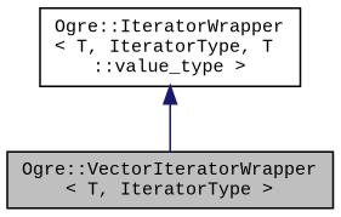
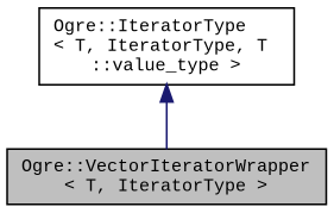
  digraph {
    fontname="Liberation Mono"
    node [color=black fontname="Liberation Mono" fontsize=10 shape=record]
    n1 [fillcolor=grey75 fontcolor=black height=0.2 label="Ogre::VectorIteratorWrapper\l\< T, IteratorType \>" style=filled width=0.4]
-   n2 [height=0.2 label="Ogre::IteratorWrapper\l\< T, IteratorType, T\l::value_type \>" width=0.4]
+   n2 [height=0.2 label="Ogre::IteratorType\l\< T, IteratorType, T\l::value_type \>" width=0.4]
    n2 -> n1 [color=midnightblue dir=back fontname="Liberation Mono" fontsize=10 labelfontname=Helvetica labelfontsize=10 style=solid]
  }
